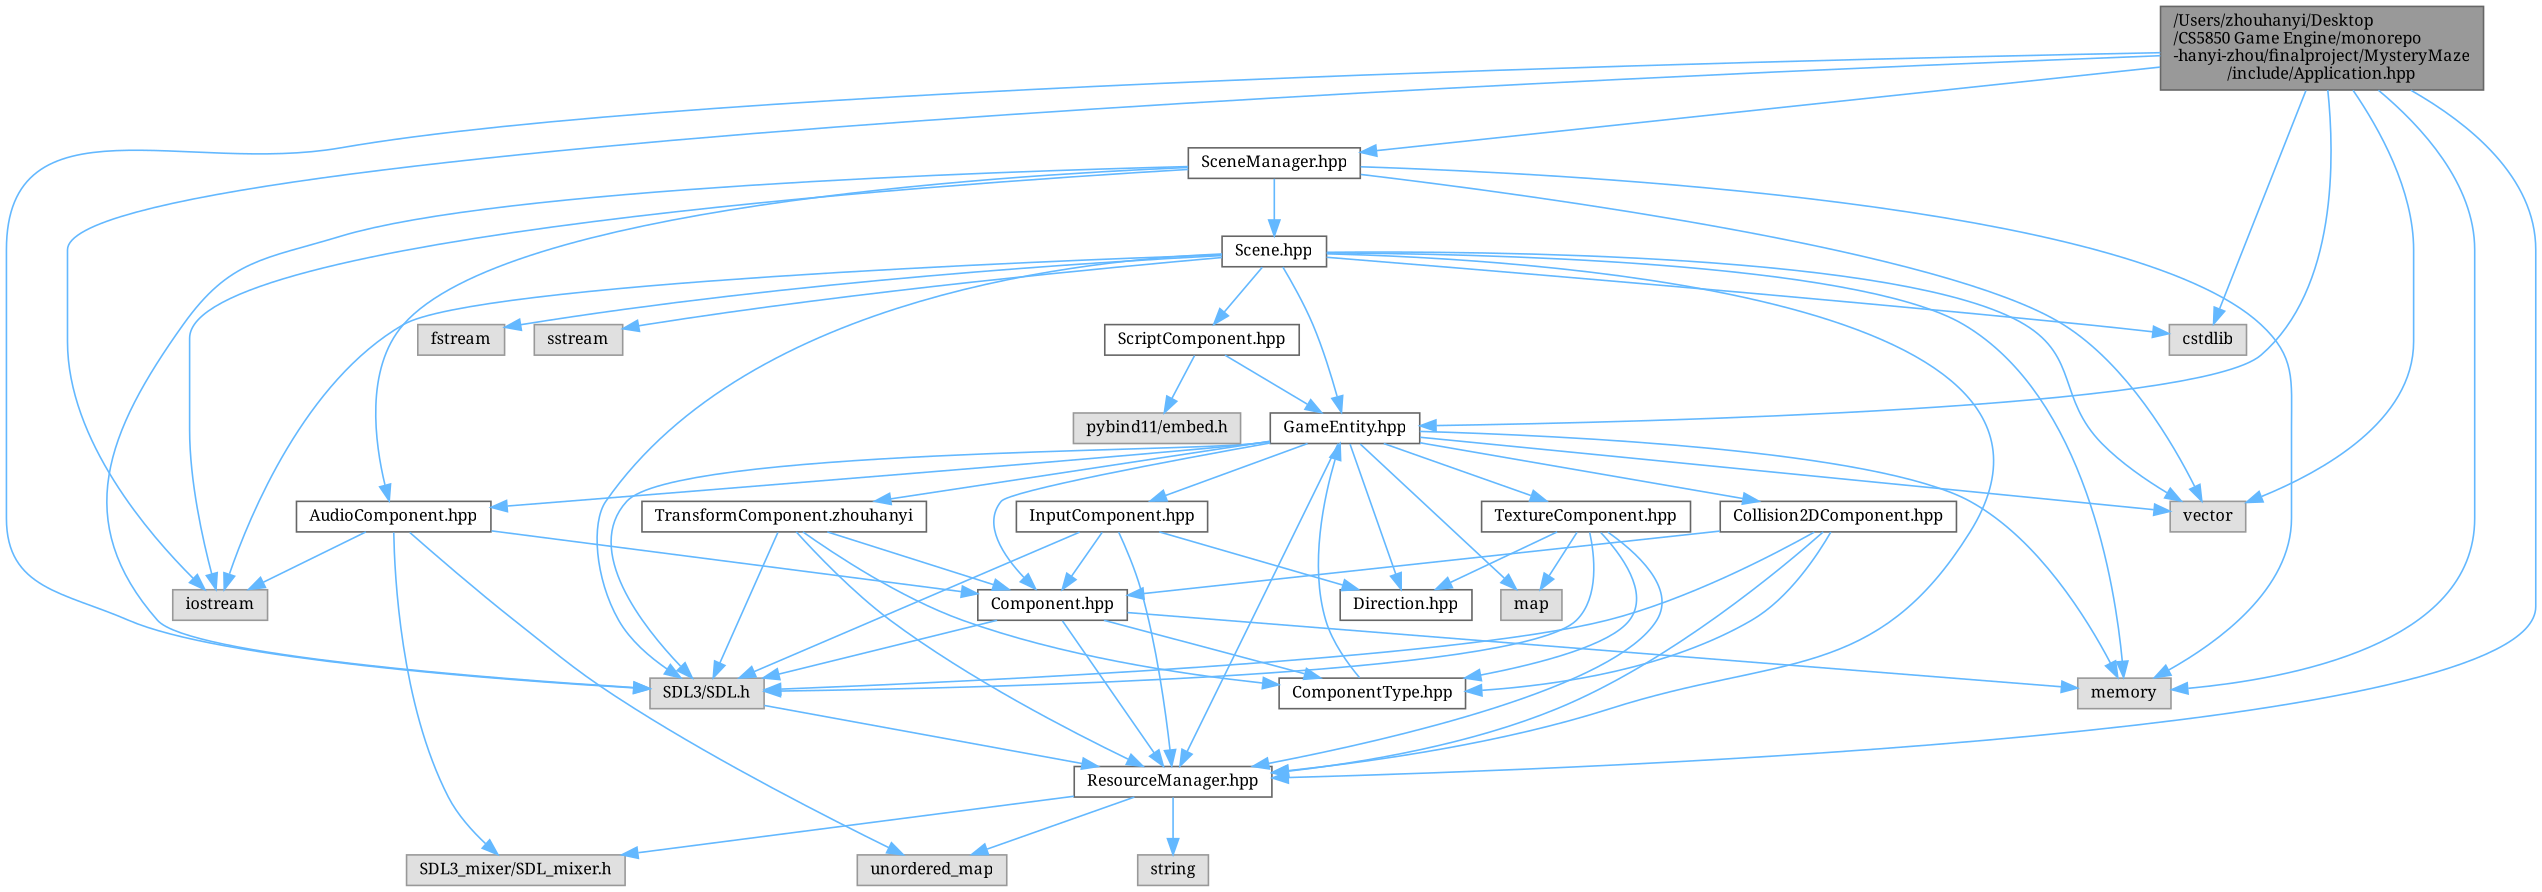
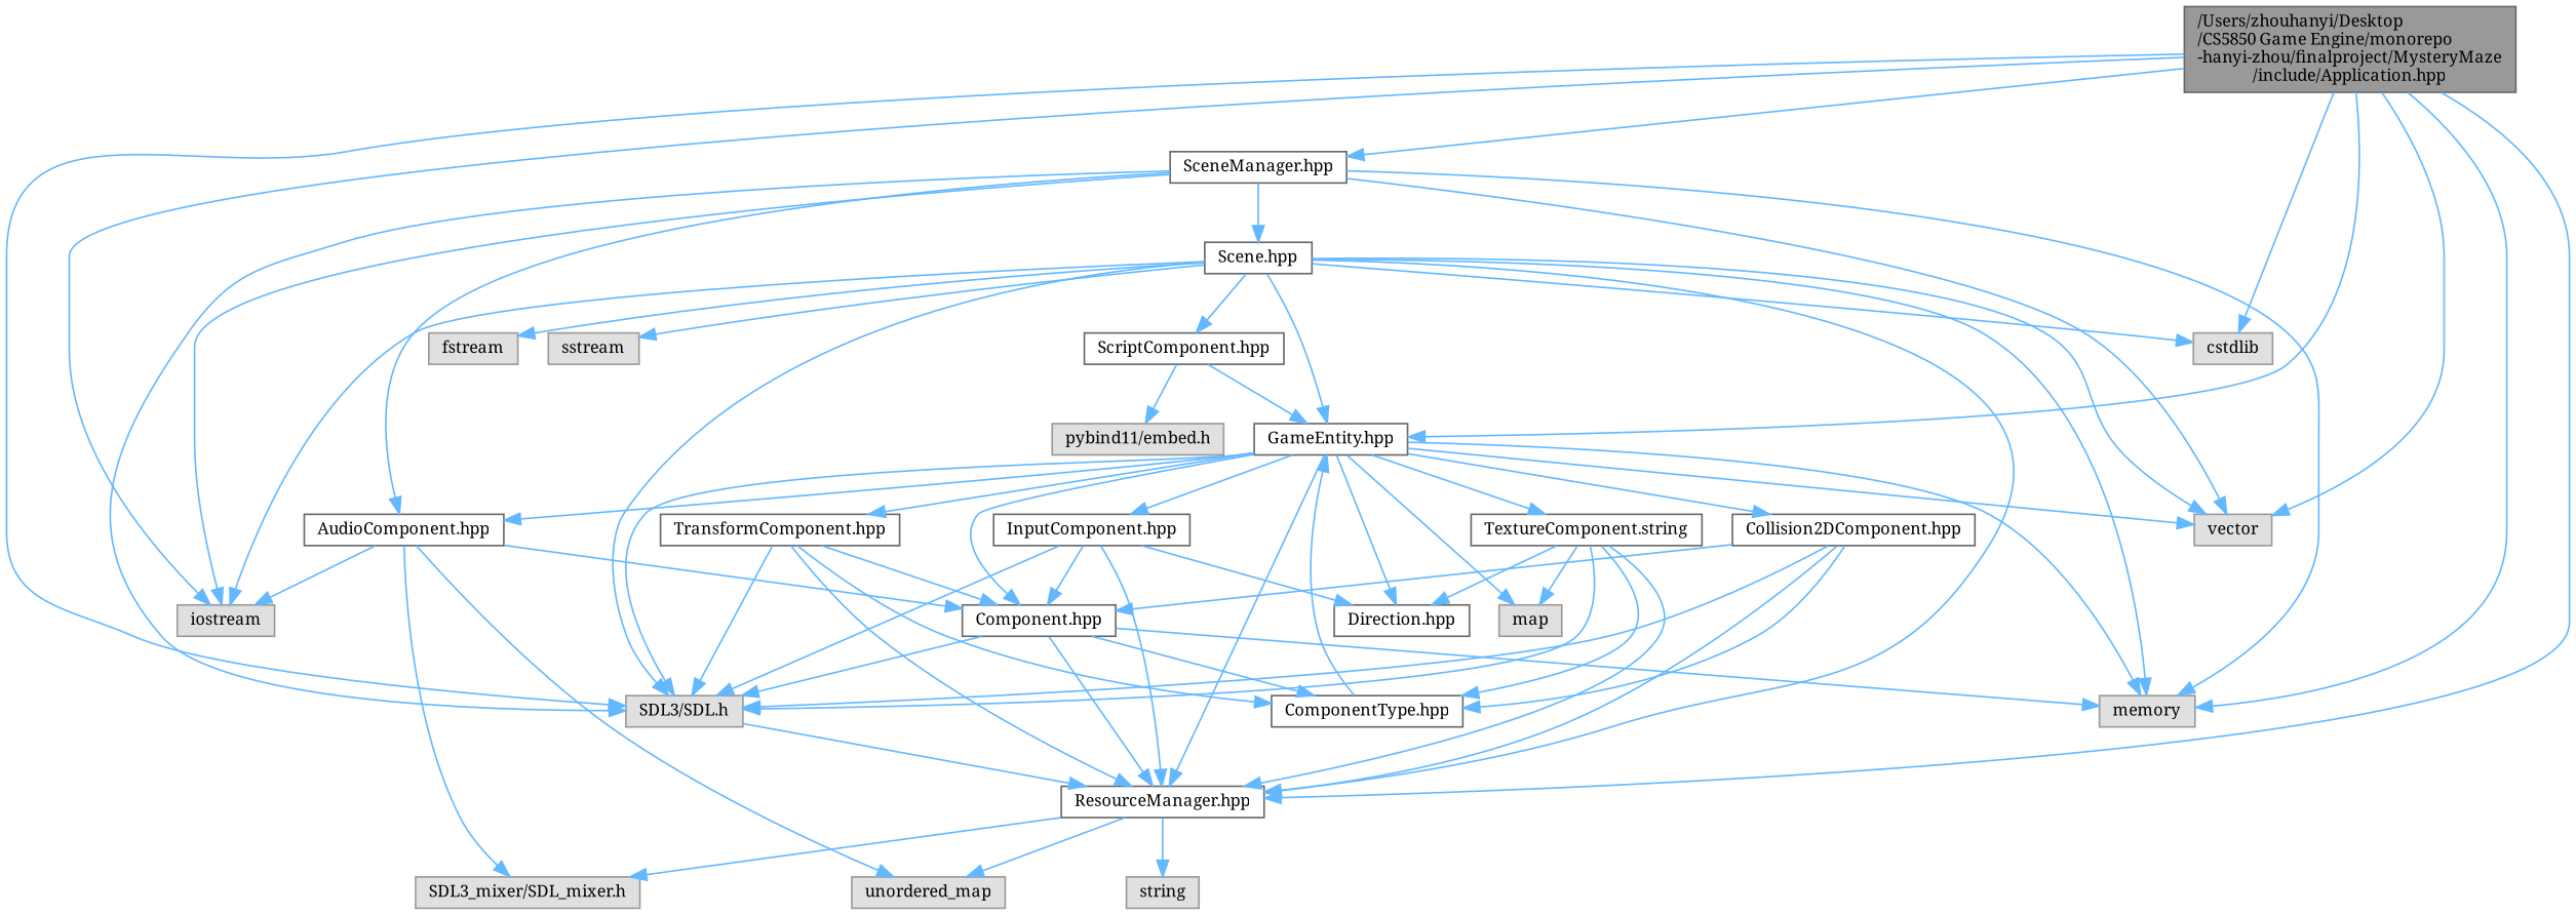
  digraph {
    fontname="Noto Serif"
    node [color=grey40 fillcolor=white fontname="Noto Serif" fontsize=10 shape=box style=filled]
    edge [color=steelblue1 fontname="Noto Serif" fontsize=10 labelfontname=Helvetica labelfontsize=10 style=solid]
    n1 [color=gray40 fillcolor=grey60 fontcolor=black height=0.2 label="/Users/zhouhanyi/Desktop\l/CS5850 Game Engine/monorepo\l-hanyi-zhou/finalproject/MysteryMaze\l/include/Application.hpp" width=0.4]
    n2 [color=grey60 fillcolor="#E0E0E0" height=0.2 label="SDL3/SDL.h" width=0.4]
    n3 [color=grey60 fillcolor="#E0E0E0" height=0.2 label=cstdlib width=0.4]
    n4 [color=grey60 fillcolor="#E0E0E0" height=0.2 label=iostream width=0.4]
    n5 [color=grey60 fillcolor="#E0E0E0" height=0.2 label=memory width=0.4]
    n6 [color=grey60 fillcolor="#E0E0E0" height=0.2 label=vector width=0.4]
    n7 [height=0.2 label="GameEntity.hpp" width=0.4]
    n8 [height=0.2 label="ResourceManager.hpp" width=0.4]
    n9 [height=0.2 label="SceneManager.hpp" width=0.4]
    n10 [color=grey60 fillcolor="#E0E0E0" height=0.2 label=map width=0.4]
    n11 [height=0.2 label="AudioComponent.hpp" width=0.4]
    n12 [height=0.2 label="Component.hpp" width=0.4]
    n13 [height=0.2 label="Collision2DComponent.hpp" width=0.4]
    n14 [height=0.2 label="Direction.hpp" width=0.4]
    n15 [height=0.2 label="InputComponent.hpp" width=0.4]
-   n16 [height=0.2 label="TextureComponent.hpp" width=0.4]
-   n17 [height=0.2 label="TransformComponent.zhouhanyi" width=0.4]
+   n16 [height=0.2 label="TextureComponent.string" width=0.4]
+   n17 [height=0.2 label="TransformComponent.hpp" width=0.4]
    n18 [color=grey60 fillcolor="#E0E0E0" height=0.2 label="SDL3_mixer/SDL_mixer.h" width=0.4]
    n19 [color=grey60 fillcolor="#E0E0E0" height=0.2 label=unordered_map width=0.4]
    n20 [color=grey60 fillcolor="#E0E0E0" height=0.2 label=string width=0.4]
    n21 [height=0.2 label="Scene.hpp" width=0.4]
    n22 [height=0.2 label="ComponentType.hpp" width=0.4]
    n23 [color=grey60 fillcolor="#E0E0E0" height=0.2 label=fstream width=0.4]
    n24 [color=grey60 fillcolor="#E0E0E0" height=0.2 label=sstream width=0.4]
    n25 [height=0.2 label="ScriptComponent.hpp" width=0.4]
    n26 [color=grey60 fillcolor="#E0E0E0" height=0.2 label="pybind11/embed.h" width=0.4]
    n1 -> n2
    n1 -> n3
    n1 -> n4
    n1 -> n5
    n1 -> n6
    n1 -> n7
    n1 -> n8
    n1 -> n9
    n2 -> n8
    n7 -> n2
    n7 -> n5
    n7 -> n6
    n7 -> n8
    n7 -> n10
    n7 -> n11
    n7 -> n12
    n7 -> n13
    n7 -> n14
    n7 -> n15
    n7 -> n16
    n7 -> n17
    n8 -> n18
    n8 -> n19
    n8 -> n20
    n9 -> n2
    n9 -> n4
    n9 -> n5
    n9 -> n6
    n9 -> n11
    n9 -> n21
    n11 -> n4
    n11 -> n12
    n11 -> n18
    n11 -> n19
    n12 -> n2
    n12 -> n5
    n12 -> n8
    n12 -> n22
    n13 -> n2
    n13 -> n8
    n13 -> n12
    n13 -> n22
    n15 -> n2
    n15 -> n8
    n15 -> n12
    n15 -> n14
    n16 -> n2
    n16 -> n8
    n16 -> n10
    n16 -> n14
    n16 -> n22
    n17 -> n2
    n17 -> n8
    n17 -> n12
    n17 -> n22
    n21 -> n2
    n21 -> n3
    n21 -> n4
    n21 -> n5
    n21 -> n6
    n21 -> n7
    n21 -> n8
    n21 -> n23
    n21 -> n24
    n21 -> n25
    n22 -> n7
    n25 -> n7
    n25 -> n26
  }
